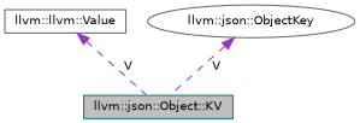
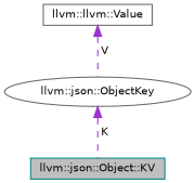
  digraph {
    node [color=gray40 fontname=Helvetica fontsize=10 shape=box]
    edge [color=darkorchid3 dir=back fontname=Helvetica fontsize=10 labelfontname=Helvetica labelfontsize=10 style=dashed]
    n1 [color=teal fillcolor=grey75 fontcolor=black height=0.2 label="llvm::json::Object::KV" style=filled width=0.4]
    n2 [height=0.2 label="llvm::llvm::Value" width=0.4]
    n3 [height=0.2 label="llvm::json::ObjectKey" shape=ellipse width=0.4]
-   n2 -> n1 [label=" V"]
-   n3 -> n1 [label=" V"]
+   n2 -> n3 [label=" V"]
+   n3 -> n1 [label=" K"]
  }
